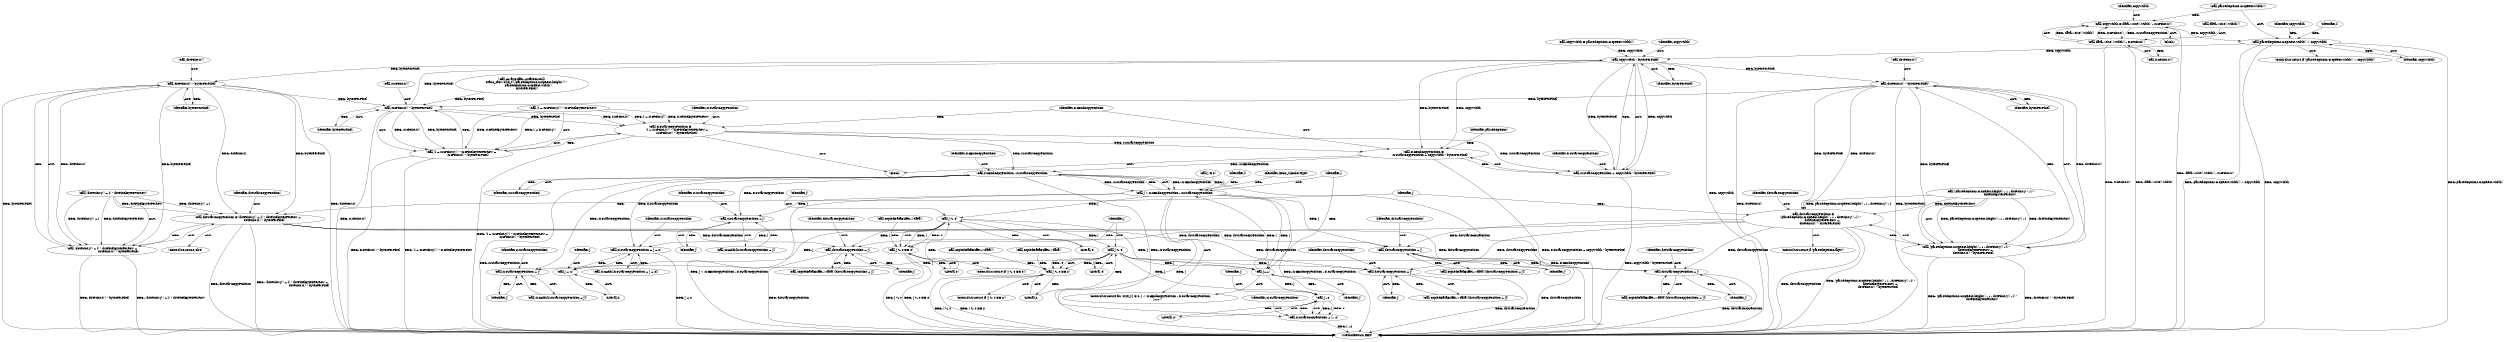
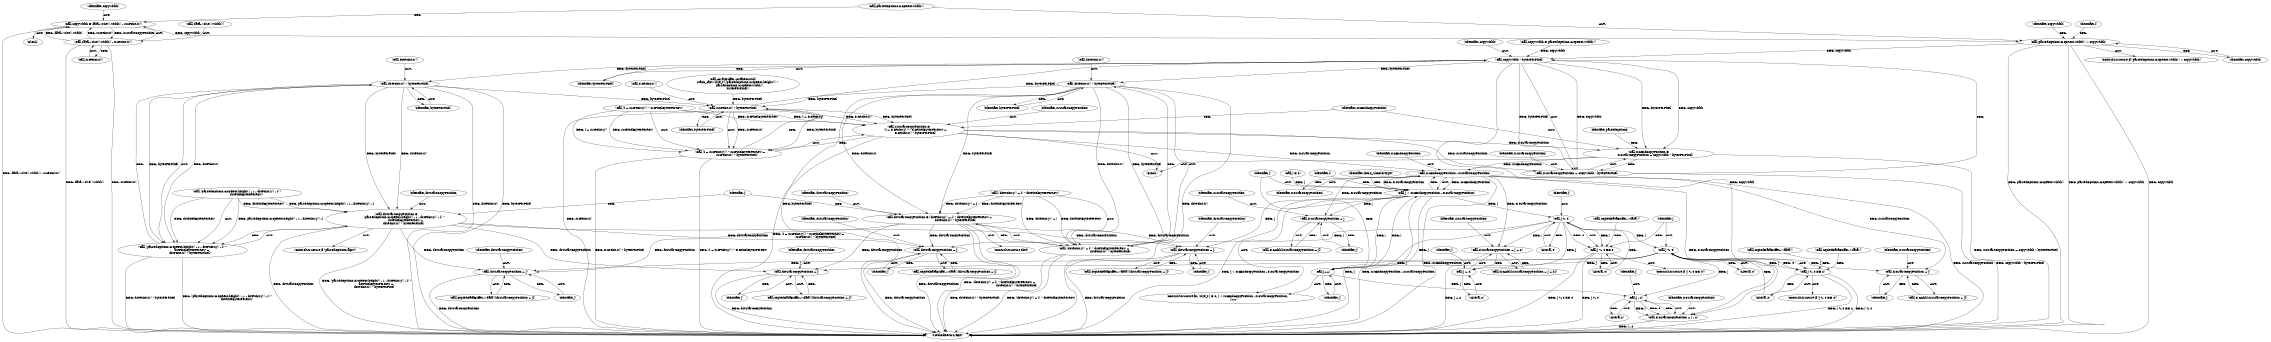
  digraph {
    n1 [label="(Call,copyWidth = data->size().width() - srcPoint.x())"]
    n2 [label="(Call,data->size().width() - srcPoint.x())"]
    n3 [label="(Call,parsedOptions.cropRect.width() < copyWidth)"]
    n4 [label="(Block,)"]
    n5 [label="(MethodReturn,RET)"]
    n6 [label="(Call,srcPoint.x())"]
    n7 [label="(Call,copyWidth * bytesPerPixel)"]
    n8 [label="(ControlStructure,if (parsedOptions.cropRect.width() < copyWidth))"]
    n9 [label="(Identifier,copyWidth)"]
    n10 [label="(Call,srcEndCopyPosition =\n               srcStartCopyPosition + copyWidth * bytesPerPixel)"]
    n11 [label="(Call,srcStartCopyPosition + copyWidth * bytesPerPixel)"]
    n12 [label="(Call,dstPoint.x() * bytesPerPixel)"]
    n13 [label="(Call,dstPoint.x() * bytesPerPixel)"]
    n14 [label="(Identifier,bytesPerPixel)"]
    n15 [label="(Call,srcEndCopyPosition - srcStartCopyPosition)"]
    n16 [label="(Block,)"]
    n17 [label="(Call,srcPoint.x() * bytesPerPixel)"]
    n18 [label="(Call,dstStartCopyPosition =\n                 (parsedOptions.cropRect.height() - 1 - dstPoint.y() - i) *\n                    dstPixelBytesPerRow +\n                dstPoint.x() * bytesPerPixel)"]
    n19 [label="(Call,(parsedOptions.cropRect.height() - 1 - dstPoint.y() - i) *\n                    dstPixelBytesPerRow +\n                dstPoint.x() * bytesPerPixel)"]
    n20 [label="(Identifier,bytesPerPixel)"]
    n21 [label="(Call,dstStartCopyPosition = (dstPoint.y() + i) * dstPixelBytesPerRow +\n                                    dstPoint.x() * bytesPerPixel)"]
    n22 [label="(Call,(dstPoint.y() + i) * dstPixelBytesPerRow +\n                                    dstPoint.x() * bytesPerPixel)"]
    n23 [label="(Identifier,bytesPerPixel)"]
    n24 [label="(Call,j < srcEndCopyPosition - srcStartCopyPosition)"]
    n25 [label="(Call,srcStartCopyPosition + j + 2)"]
    n26 [label="(Call,srcStartCopyPosition + j - 2)"]
    n27 [label="(Call,srcStartCopyPosition + j)"]
    n28 [label="(Call,srcStartCopyPosition + j)"]
    n29 [label="(Identifier,srcStartCopyPosition)"]
    n30 [label="(Call,j++)"]
    n31 [label="(Call,j % 4)"]
    n32 [label="(Call,dstStartCopyPosition + j)"]
    n33 [label="(ControlStructure,for (size_t j = 0; j < srcEndCopyPosition - srcStartCopyPosition;\n                j++))"]
    n34 [label="(Call,j + 2)"]
    n35 [label="(Call,srcAddr[srcStartCopyPosition + j + 2])"]
    n36 [label="(Call,j - 2)"]
    n37 [label="(Identifier,j)"]
    n38 [label="(Call,srcAddr[srcStartCopyPosition + j])"]
    n39 [label="(Call,srcAddr[srcStartCopyPosition + j])"]
    n40 [label="(Identifier,j)"]
    n41 [label="(Identifier,j)"]
    n42 [label="(Call,j % 4 == 0)"]
    n43 [label="(Call,dstStartCopyPosition + j)"]
    n44 [label="(Call,j % 4)"]
    n45 [label="(Literal,4)"]
    n46 [label="(Call,copiedDataBuffer->data()[dstStartCopyPosition + j])"]
    n47 [label="(Identifier,j)"]
    n48 [label="(Literal,0)"]
    n49 [label="(ControlStructure,if (j % 4 == 0))"]
    n50 [label="(Call,copiedDataBuffer->data()[dstStartCopyPosition + j])"]
    n51 [label="(Identifier,j)"]
    n52 [label="(Literal,2)"]
    n53 [label="(Call,j % 4 == 2)"]
    n54 [label="(Call,dstStartCopyPosition + j)"]
    n55 [label="(Call,dstStartCopyPosition + j)"]
    n56 [label="(Literal,4)"]
    n57 [label="(Literal,2)"]
    n58 [label="(ControlStructure,if (j % 4 == 2))"]
    n59 [label="(Identifier,j)"]
    n60 [label="(Call,copiedDataBuffer->data()[dstStartCopyPosition + j])"]
    n61 [label="(Literal,2)"]
    n62 [label="(Identifier,j)"]
    n63 [label="(Call,copiedDataBuffer->data()[dstStartCopyPosition + j])"]
    n64 [label="(Call,srcStartCopyPosition =\n               (i + srcPoint.y()) * srcPixelBytesPerRow +\n               srcPoint.x() * bytesPerPixel)"]
    n65 [label="(Call,(i + srcPoint.y()) * srcPixelBytesPerRow +\n               srcPoint.x() * bytesPerPixel)"]
    n66 [label="(Identifier,bytesPerPixel)"]
    n67 [label="(ControlStructure,if (parsedOptions.flipY))"]
    n68 [label="(ControlStructure,else)"]
    n69 [label="(Identifier,j)"]
    n70 [label="(Identifier,dstStartCopyPosition)"]
    n71 [label="(Identifier,j)"]
    n72 [label="(Call,copiedDataBuffer->data())"]
    n73 [label="(Call,parsedOptions.cropRect.width())"]
    n74 [label="(Identifier,srcEndCopyPosition)"]
    n75 [label="(Identifier,dstStartCopyPosition)"]
    n76 [label="(Call,copiedDataBuffer->data())"]
    n77 [label="(Call,data->size().width())"]
    n78 [label="(Identifier,j)"]
    n79 [label="(Identifier,srcStartCopyPosition)"]
    n80 [label="(Identifier,srcStartCopyPosition)"]
    n81 [label="(Identifier,dstStartCopyPosition)"]
    n82 [label="(Call,copiedDataBuffer->data())"]
    n83 [label="(Identifier,i)"]
    n84 [label="(Call,ArrayBuffer::createOrNull(\n          static_cast<size_t>(parsedOptions.cropRect.height()) *\n               parsedOptions.cropRect.width(),\n           bytesPerPixel))"]
    n85 [label="(Identifier,dstStartCopyPosition)"]
    n86 [label="(Identifier,srcStartCopyPosition)"]
    n87 [label="(Identifier,j)"]
    n88 [label="(Call,copyWidth = parsedOptions.cropRect.width())"]
    n89 [label="(Call,(dstPoint.y() + i) * dstPixelBytesPerRow)"]
    n90 [label="(Identifier,dstStartCopyPosition)"]
    n91 [label="(Identifier,srcStartCopyPosition)"]
    n92 [label="(Call,j = 0)"]
    n93 [label="(Call,(i + srcPoint.y()) * srcPixelBytesPerRow)"]
    n94 [label="(Identifier,i)"]
    n95 [label="(Identifier,srcEndCopyPosition)"]
    n96 [label="(Identifier,srcStartCopyPosition)"]
    n97 [label="(Call,dstPoint.x())"]
    n98 [label="(Call,(parsedOptions.cropRect.height() - 1 - dstPoint.y() - i) *\n                    dstPixelBytesPerRow)"]
    n99 [label="(Identifier,kN32_SkColorType)"]
    n100 [label="(Identifier,dstStartCopyPosition)"]
    n101 [label="(Identifier,srcStartCopyPosition)"]
    n102 [label="(Call,srcPoint.x())"]
    n103 [label="(Identifier,copyWidth)"]
    n104 [label="(Identifier,copyWidth)"]
    n105 [label="(Identifier,parsedOptions)"]
    n106 [label="(Call,dstPoint.x())"]
    n107 [label="(Identifier,j)"]
    n108 [label="(Identifier,copyWidth)"]
    n109 [label="(Identifier,j)"]
    n1 -> n2 [label="DDG: srcStartCopyPosition"]
    n1 -> n3 [label="DDG: copyWidth"]
    n1 -> n4 [label="AST: "]
    n2 -> n1 [label="AST: "]
    n2 -> n1 [label="DDG: data->size().width()"]
    n2 -> n1 [label="DDG: srcPoint.x()"]
    n2 -> n5 [label="DDG: data->size().width()"]
    n2 -> n5 [label="DDG: srcPoint.x()"]
    n2 -> n6 [label="CFG: "]
    n3 -> n5 [label="DDG: parsedOptions.cropRect.width()"]
    n3 -> n5 [label="DDG: parsedOptions.cropRect.width() < copyWidth"]
    n3 -> n5 [label="DDG: copyWidth"]
    n3 -> n7 [label="DDG: copyWidth"]
    n3 -> n8 [label="AST: "]
    n3 -> n9 [label="CFG: "]
    n5 -> n1 [label="DDG: data->size().width() - srcPoint.x()"]
    n6 -> n2 [label="AST: "]
-   n7 -> n5 [label="DDG: copyWidth"]
+   n7 -> n26 [label="DDG: copyWidth"]
    n7 -> n10 [label="DDG: copyWidth"]
    n7 -> n10 [label="DDG: bytesPerPixel"]
    n7 -> n11 [label="AST: "]
    n7 -> n11 [label="DDG: copyWidth"]
    n7 -> n11 [label="DDG: bytesPerPixel"]
    n7 -> n12 [label="DDG: bytesPerPixel"]
    n7 -> n13 [label="DDG: bytesPerPixel"]
    n7 -> n14 [label="CFG: "]
    n9 -> n3 [label="AST: "]
    n10 -> n5 [label="DDG: srcStartCopyPosition + copyWidth * bytesPerPixel"]
    n10 -> n11 [label="CFG: "]
    n10 -> n15 [label="DDG: srcEndCopyPosition"]
    n10 -> n16 [label="AST: "]
    n11 -> n5 [label="DDG: copyWidth * bytesPerPixel"]
    n11 -> n7 [label="CFG: "]
    n11 -> n10 [label="AST: "]
    n12 -> n5 [label="DDG: dstPoint.x()"]
    n12 -> n5 [label="DDG: bytesPerPixel"]
    n12 -> n17 [label="DDG: bytesPerPixel"]
    n12 -> n18 [label="DDG: dstPoint.x()"]
    n12 -> n18 [label="DDG: bytesPerPixel"]
    n12 -> n19 [label="AST: "]
    n12 -> n19 [label="DDG: dstPoint.x()"]
    n12 -> n19 [label="DDG: bytesPerPixel"]
    n12 -> n20 [label="CFG: "]
    n13 -> n5 [label="DDG: bytesPerPixel"]
    n13 -> n5 [label="DDG: dstPoint.x()"]
    n13 -> n17 [label="DDG: bytesPerPixel"]
    n13 -> n21 [label="DDG: dstPoint.x()"]
    n13 -> n21 [label="DDG: bytesPerPixel"]
    n13 -> n22 [label="AST: "]
    n13 -> n22 [label="DDG: dstPoint.x()"]
    n13 -> n22 [label="DDG: bytesPerPixel"]
    n13 -> n23 [label="CFG: "]
    n14 -> n7 [label="AST: "]
    n15 -> n5 [label="DDG: srcEndCopyPosition"]
    n15 -> n5 [label="DDG: srcStartCopyPosition"]
    n15 -> n24 [label="AST: "]
    n15 -> n24 [label="DDG: srcEndCopyPosition"]
    n15 -> n24 [label="DDG: srcStartCopyPosition"]
    n15 -> n25 [label="DDG: srcStartCopyPosition"]
    n15 -> n26 [label="DDG: srcStartCopyPosition"]
    n15 -> n27 [label="DDG: srcStartCopyPosition"]
    n15 -> n28 [label="DDG: srcStartCopyPosition"]
    n15 -> n29 [label="CFG: "]
    n17 -> n5 [label="DDG: srcPoint.x()"]
    n17 -> n7 [label="DDG: bytesPerPixel"]
    n17 -> n64 [label="DDG: srcPoint.x()"]
    n17 -> n64 [label="DDG: bytesPerPixel"]
    n17 -> n65 [label="AST: "]
    n17 -> n65 [label="DDG: srcPoint.x()"]
    n17 -> n65 [label="DDG: bytesPerPixel"]
    n17 -> n66 [label="CFG: "]
    n18 -> n5 [label="DDG: dstStartCopyPosition"]
    n18 -> n5 [label="DDG: (parsedOptions.cropRect.height() - 1 - dstPoint.y() - i) *\n                    dstPixelBytesPerRow +\n                dstPoint.x() * bytesPerPixel"]
    n18 -> n19 [label="CFG: "]
    n18 -> n32 [label="DDG: dstStartCopyPosition"]
    n18 -> n43 [label="DDG: dstStartCopyPosition"]
    n18 -> n54 [label="DDG: dstStartCopyPosition"]
    n18 -> n55 [label="DDG: dstStartCopyPosition"]
    n18 -> n67 [label="AST: "]
    n19 -> n5 [label="DDG: (parsedOptions.cropRect.height() - 1 - dstPoint.y() - i) *\n                    dstPixelBytesPerRow"]
    n19 -> n5 [label="DDG: dstPoint.x() * bytesPerPixel"]
    n19 -> n12 [label="CFG: "]
    n19 -> n18 [label="AST: "]
    n20 -> n12 [label="AST: "]
    n21 -> n5 [label="DDG: dstStartCopyPosition"]
    n21 -> n5 [label="DDG: (dstPoint.y() + i) * dstPixelBytesPerRow +\n                                    dstPoint.x() * bytesPerPixel"]
    n21 -> n22 [label="CFG: "]
    n21 -> n32 [label="DDG: dstStartCopyPosition"]
    n21 -> n43 [label="DDG: dstStartCopyPosition"]
    n21 -> n54 [label="DDG: dstStartCopyPosition"]
    n21 -> n55 [label="DDG: dstStartCopyPosition"]
    n21 -> n68 [label="AST: "]
    n22 -> n5 [label="DDG: dstPoint.x() * bytesPerPixel"]
    n22 -> n5 [label="DDG: (dstPoint.y() + i) * dstPixelBytesPerRow"]
    n22 -> n13 [label="CFG: "]
    n22 -> n21 [label="AST: "]
    n23 -> n13 [label="AST: "]
    n24 -> n5 [label="DDG: j"]
    n24 -> n5 [label="DDG: srcEndCopyPosition - srcStartCopyPosition"]
    n24 -> n5 [label="DDG: j < srcEndCopyPosition - srcStartCopyPosition"]
    n24 -> n15 [label="CFG: "]
    n24 -> n28 [label="DDG: j"]
    n24 -> n30 [label="DDG: j"]
    n24 -> n31 [label="DDG: j"]
    n24 -> n32 [label="DDG: j"]
    n24 -> n33 [label="AST: "]
    n25 -> n5 [label="DDG: j + 2"]
    n25 -> n34 [label="CFG: "]
    n25 -> n35 [label="AST: "]
    n26 -> n5 [label="DDG: j - 2"]
    n26 -> n36 [label="CFG: "]
    n27 -> n37 [label="CFG: "]
    n27 -> n38 [label="AST: "]
    n28 -> n39 [label="AST: "]
    n28 -> n40 [label="CFG: "]
    n29 -> n15 [label="AST: "]
    n30 -> n24 [label="DDG: j"]
    n30 -> n33 [label="AST: "]
    n30 -> n36 [label="DDG: j"]
    n30 -> n41 [label="CFG: "]
    n31 -> n25 [label="DDG: j"]
    n31 -> n30 [label="DDG: j"]
    n31 -> n34 [label="DDG: j"]
    n31 -> n42 [label="AST: "]
    n31 -> n42 [label="DDG: j"]
    n31 -> n42 [label="DDG: 4"]
    n31 -> n43 [label="DDG: j"]
    n31 -> n44 [label="DDG: j"]
    n31 -> n45 [label="CFG: "]
    n32 -> n5 [label="DDG: dstStartCopyPosition"]
    n32 -> n46 [label="AST: "]
    n32 -> n47 [label="CFG: "]
-   n34 -> n25 [label="CFG: "]
+   n34 -> n25 [label="AST: "]
    n34 -> n52 [label="CFG: "]
    n35 -> n25 [label="CFG: "]
    n36 -> n26 [label="AST: "]
    n36 -> n26 [label="DDG: j"]
    n36 -> n26 [label="DDG: 2"]
    n36 -> n61 [label="CFG: "]
    n37 -> n27 [label="AST: "]
    n38 -> n27 [label="CFG: "]
    n39 -> n28 [label="CFG: "]
    n40 -> n28 [label="AST: "]
    n41 -> n30 [label="AST: "]
    n42 -> n5 [label="DDG: j % 4 == 0"]
    n42 -> n5 [label="DDG: j % 4"]
    n42 -> n48 [label="CFG: "]
    n42 -> n49 [label="AST: "]
    n43 -> n5 [label="DDG: dstStartCopyPosition"]
    n43 -> n50 [label="AST: "]
    n43 -> n51 [label="CFG: "]
    n44 -> n27 [label="DDG: j"]
    n44 -> n30 [label="DDG: j"]
    n44 -> n36 [label="DDG: j"]
    n44 -> n53 [label="AST: "]
    n44 -> n53 [label="DDG: j"]
    n44 -> n53 [label="DDG: 4"]
    n44 -> n54 [label="DDG: j"]
    n44 -> n55 [label="DDG: j"]
    n44 -> n56 [label="CFG: "]
    n45 -> n31 [label="AST: "]
    n46 -> n32 [label="CFG: "]
    n47 -> n32 [label="AST: "]
    n48 -> n31 [label="CFG: "]
    n48 -> n42 [label="AST: "]
    n50 -> n43 [label="CFG: "]
    n51 -> n43 [label="AST: "]
    n52 -> n34 [label="AST: "]
    n53 -> n5 [label="DDG: j % 4 == 2"]
    n53 -> n5 [label="DDG: j % 4"]
    n53 -> n57 [label="CFG: "]
    n53 -> n58 [label="AST: "]
    n54 -> n5 [label="DDG: dstStartCopyPosition"]
    n54 -> n59 [label="CFG: "]
    n54 -> n60 [label="AST: "]
    n55 -> n5 [label="DDG: dstStartCopyPosition"]
    n55 -> n62 [label="CFG: "]
    n55 -> n63 [label="AST: "]
    n56 -> n44 [label="AST: "]
    n57 -> n44 [label="CFG: "]
    n57 -> n53 [label="AST: "]
    n59 -> n54 [label="AST: "]
    n60 -> n54 [label="CFG: "]
    n61 -> n36 [label="AST: "]
    n62 -> n55 [label="AST: "]
    n63 -> n55 [label="CFG: "]
    n64 -> n5 [label="DDG: (i + srcPoint.y()) * srcPixelBytesPerRow +\n               srcPoint.x() * bytesPerPixel"]
    n64 -> n10 [label="DDG: srcStartCopyPosition"]
    n64 -> n11 [label="DDG: srcStartCopyPosition"]
    n64 -> n15 [label="DDG: srcStartCopyPosition"]
    n64 -> n16 [label="AST: "]
    n64 -> n65 [label="CFG: "]
    n65 -> n5 [label="DDG: srcPoint.x() * bytesPerPixel"]
    n65 -> n5 [label="DDG: (i + srcPoint.y()) * srcPixelBytesPerRow"]
    n65 -> n17 [label="CFG: "]
    n65 -> n64 [label="AST: "]
    n66 -> n17 [label="AST: "]
    n69 -> n31 [label="AST: "]
    n70 -> n43 [label="AST: "]
    n71 -> n42 [label="CFG: "]
    n71 -> n44 [label="AST: "]
    n72 -> n53 [label="CFG: "]
    n73 -> n1 [label="CFG: "]
    n73 -> n3 [label="AST: "]
    n74 -> n10 [label="AST: "]
    n74 -> n64 [label="CFG: "]
    n75 -> n54 [label="AST: "]
    n76 -> n53 [label="CFG: "]
    n77 -> n2 [label="AST: "]
    n78 -> n24 [label="AST: "]
    n78 -> n30 [label="CFG: "]
    n79 -> n64 [label="AST: "]
    n80 -> n28 [label="AST: "]
    n81 -> n21 [label="AST: "]
    n82 -> n42 [label="CFG: "]
    n83 -> n3 [label="CFG: "]
    n84 -> n17 [label="DDG: bytesPerPixel"]
    n85 -> n55 [label="AST: "]
    n86 -> n27 [label="AST: "]
    n87 -> n34 [label="AST: "]
    n88 -> n7 [label="DDG: copyWidth"]
    n89 -> n21 [label="DDG: dstPoint.y() + i"]
    n89 -> n21 [label="DDG: dstPixelBytesPerRow"]
    n89 -> n22 [label="AST: "]
    n89 -> n22 [label="DDG: dstPoint.y() + i"]
    n89 -> n22 [label="DDG: dstPixelBytesPerRow"]
    n90 -> n18 [label="AST: "]
    n91 -> n26 [label="AST: "]
    n92 -> n24 [label="DDG: j"]
    n93 -> n64 [label="DDG: i + srcPoint.y()"]
    n93 -> n64 [label="DDG: srcPixelBytesPerRow"]
    n93 -> n65 [label="AST: "]
    n93 -> n65 [label="DDG: i + srcPoint.y()"]
    n93 -> n65 [label="DDG: srcPixelBytesPerRow"]
    n94 -> n24 [label="CFG: "]
    n95 -> n15 [label="AST: "]
    n96 -> n11 [label="AST: "]
    n97 -> n13 [label="AST: "]
    n98 -> n18 [label="DDG: parsedOptions.cropRect.height() - 1 - dstPoint.y() - i"]
    n98 -> n18 [label="DDG: dstPixelBytesPerRow"]
    n98 -> n19 [label="AST: "]
    n98 -> n19 [label="DDG: parsedOptions.cropRect.height() - 1 - dstPoint.y() - i"]
    n98 -> n19 [label="DDG: dstPixelBytesPerRow"]
    n99 -> n24 [label="CFG: "]
    n100 -> n32 [label="AST: "]
    n101 -> n25 [label="AST: "]
    n102 -> n17 [label="AST: "]
    n103 -> n3 [label="CFG: "]
    n104 -> n7 [label="AST: "]
    n105 -> n10 [label="CFG: "]
    n106 -> n12 [label="AST: "]
    n107 -> n18 [label="CFG: "]
    n107 -> n21 [label="CFG: "]
    n108 -> n1 [label="AST: "]
    n109 -> n36 [label="AST: "]
  }
